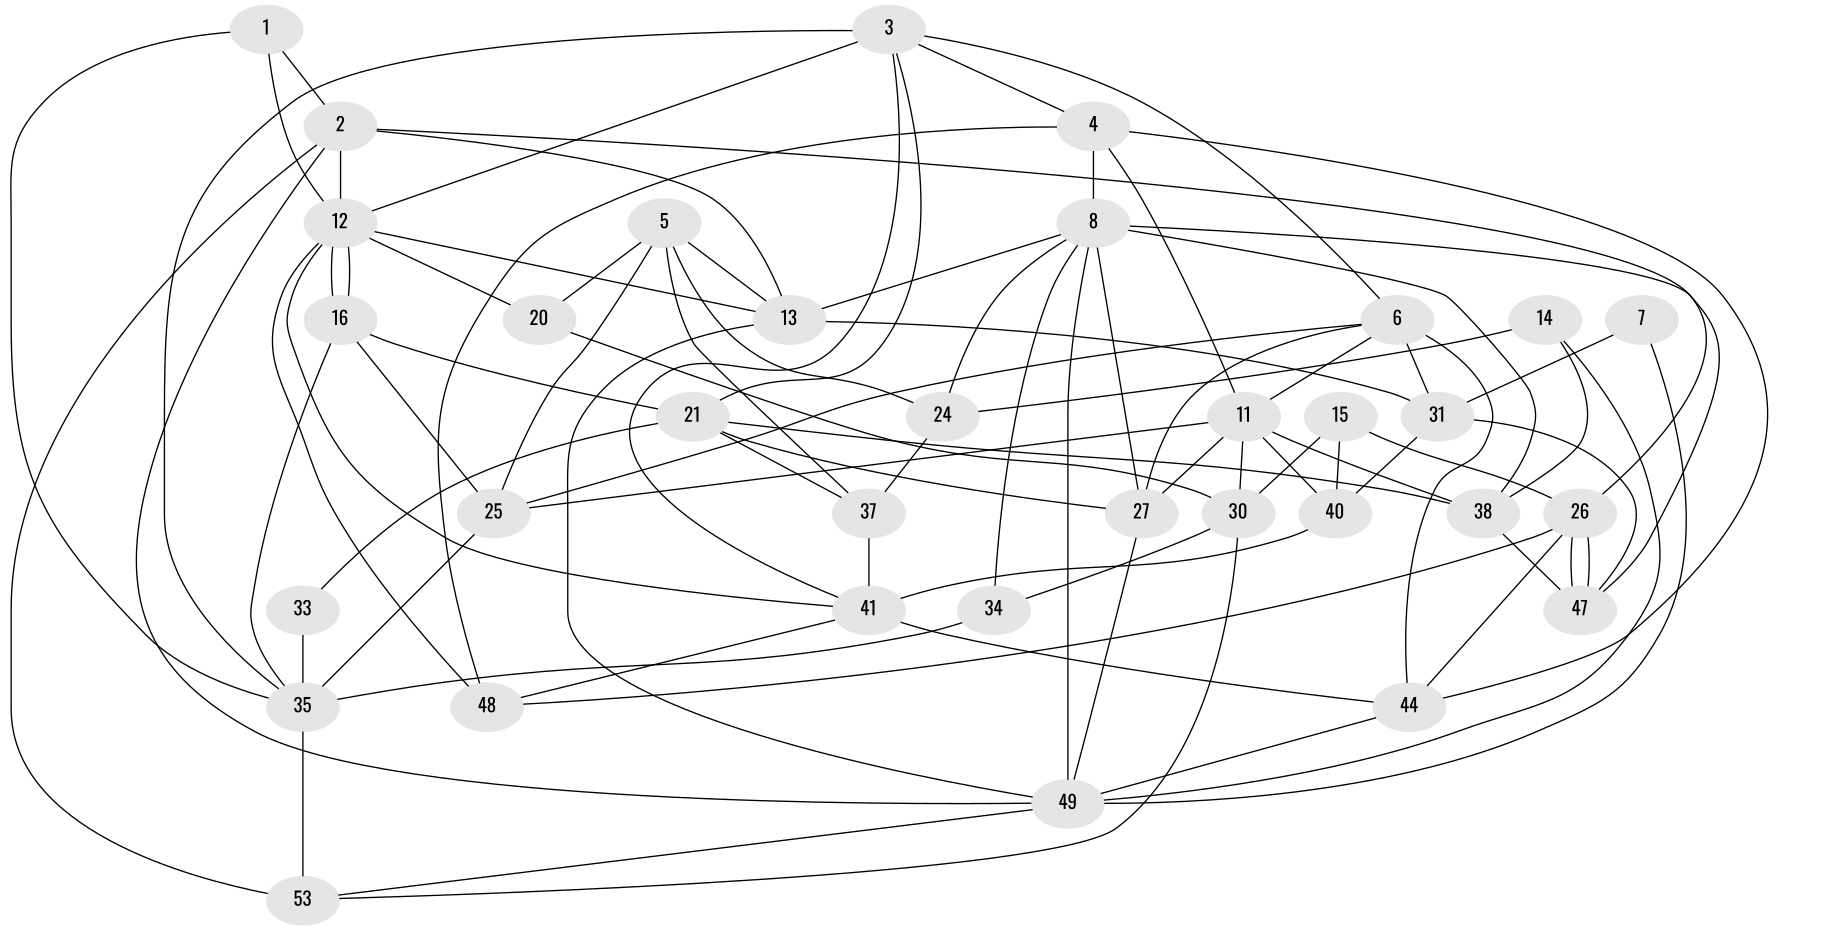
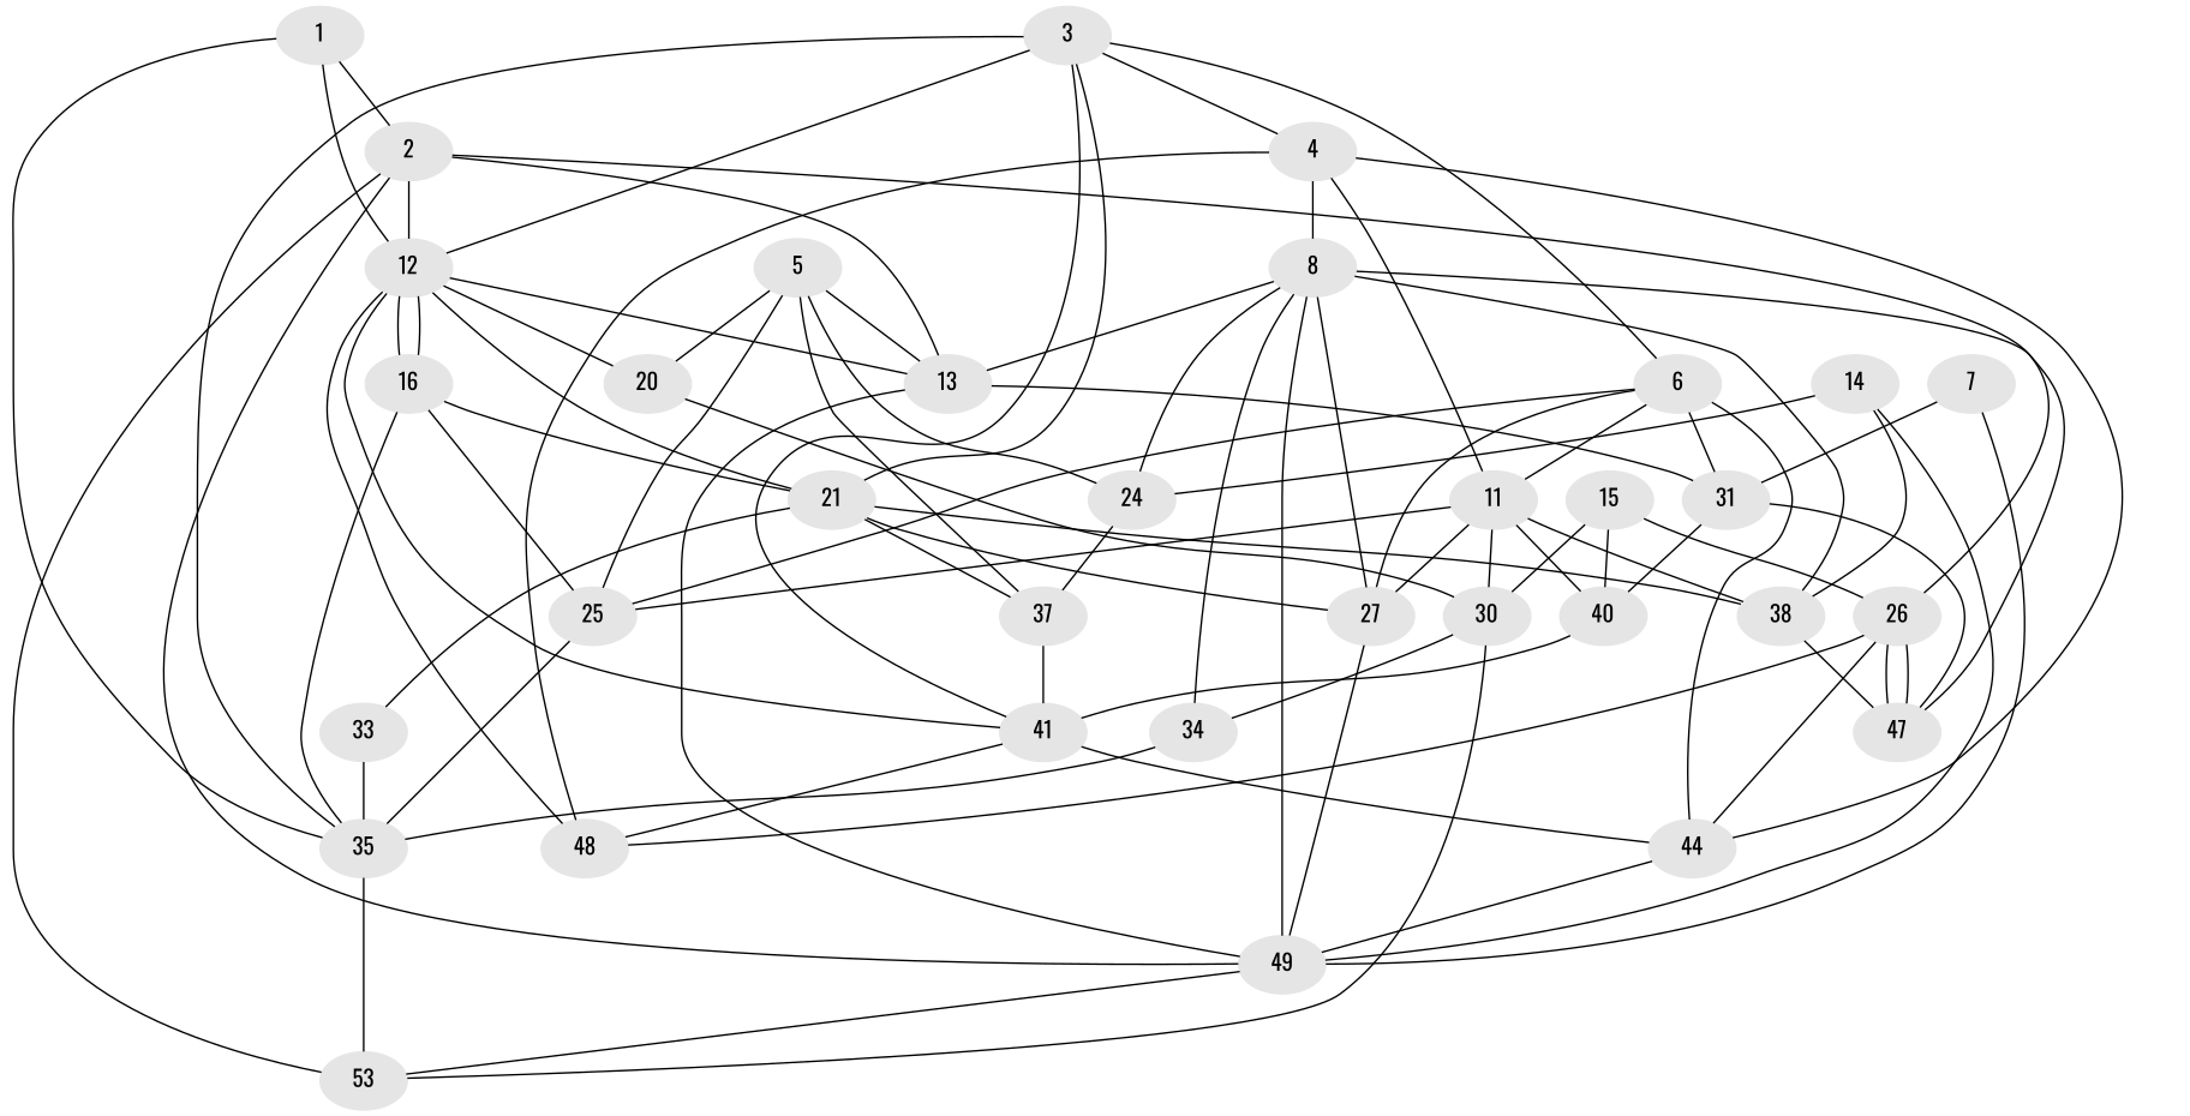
  graph {
    fontname=Oswald
    node [color=gray90 fontname=Oswald style=filled]
    edge [fontname=Oswald]
    1 [super="+22"]
    2 [super="+18"]
    12 [super="+46"]
    35 [super="+43"]
    13 [super="+54"]
    26 [super="+45"]
    49 [super="+51"]
    53 [super="+56"]
    21 [super="+36"]
    41 [super="+52"]
    48
    20
    16 [super="+23"]
    11 [super="+55"]
    25 [super="+28"]
    27
    38 [super="+42"]
    30 [super="+32"]
    40 [super="+58"]
    31
    44 [super="+50"]
    47 [super="+59"]
    3 [super="+10"]
    4 [super="+9"]
    6 [super="+19"]
    8 [super="+17"]
    37 [super="+39"]
    33
    24 [super="+57"]
    34
    5 [super="+29"]
    15 [super="+60"]
    7
    14
    1 -- 2
    1 -- 12
    1 -- 35
    2 -- 12
    2 -- 13
    2 -- 26
    2 -- 49
    2 -- 53
    12 -- 13
+   12 -- 21
    12 -- 41
    12 -- 48
    12 -- 20
    12 -- 16
    12 -- 16
    35 -- 53 [weight=2]
    13 -- 49 [weight=2]
    13 -- 31
    26 -- 48
    26 -- 44
    26 -- 47
    26 -- 47
    49 -- 53
    21 -- 27
    21 -- 38
    21 -- 37
    21 -- 33
    41 -- 48
    41 -- 44
    20 -- 30
    16 -- 35
    16 -- 21
    16 -- 25
    11 -- 25
    11 -- 27
    11 -- 38
    11 -- 30
    11 -- 40
    25 -- 35
    27 -- 49
    38 -- 47
    30 -- 53
    30 -- 34
    40 -- 41 [weight=2]
    31 -- 40
    31 -- 47
    44 -- 49
    3 -- 12
    3 -- 35
    3 -- 21
    3 -- 41
    3 -- 4
    3 -- 6
    4 -- 48
    4 -- 11
    4 -- 44
    4 -- 8
    6 -- 11
    6 -- 25
    6 -- 27
    6 -- 31 [weight=2]
    6 -- 44
    8 -- 13
    8 -- 49
    8 -- 27
    8 -- 38 [weight=2]
    8 -- 47
    8 -- 24
    8 -- 34
    37 -- 41 [weight=2]
    33 -- 35
    24 -- 37
    34 -- 35
    5 -- 13
    5 -- 20
    5 -- 25
    5 -- 37
    5 -- 24
    15 -- 26
    15 -- 30
    15 -- 40
    7 -- 49
    7 -- 31
    14 -- 49
    14 -- 38
    14 -- 24
  }
